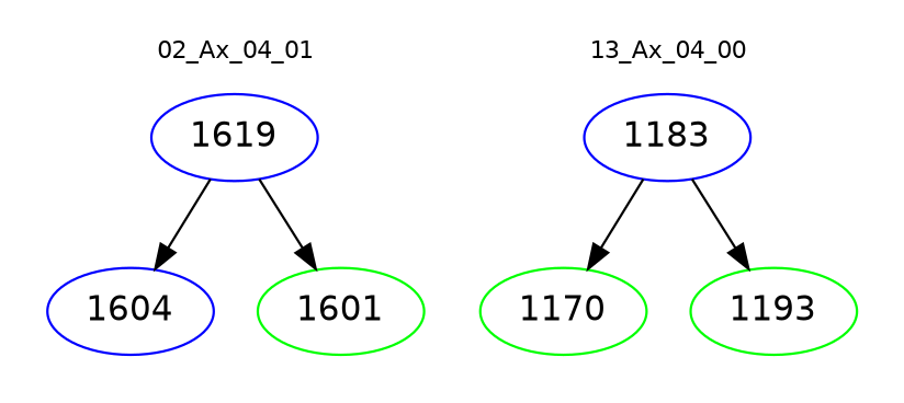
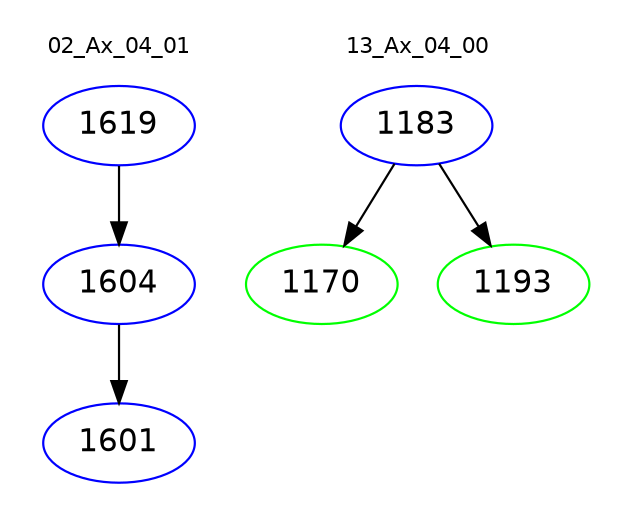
  digraph {
    fontname="DejaVu Sans"
    node [color=blue fontname="DejaVu Sans"]
    edge [color=black fontname="DejaVu Sans"]
    n1 [label=1604]
-   n2 [color=green label=1601]
+   n2 [label=1601]
    n3 [label=1619]
    n4 [label=1183]
    n5 [color=green label=1170]
    n6 [color=green label=1193]
    subgraph cluster_1 {
      color=white
      fontsize=10
      label="02_Ax_04_01"
      n1
      n2
      n3
    }
    subgraph cluster_2 {
      color=white
      fontsize=10
      label="13_Ax_04_00"
      n4
      n5
      n6
    }
-   n3 -> n2
+   n1 -> n2
    n3 -> n1
    n4 -> n5
    n4 -> n6
  }
